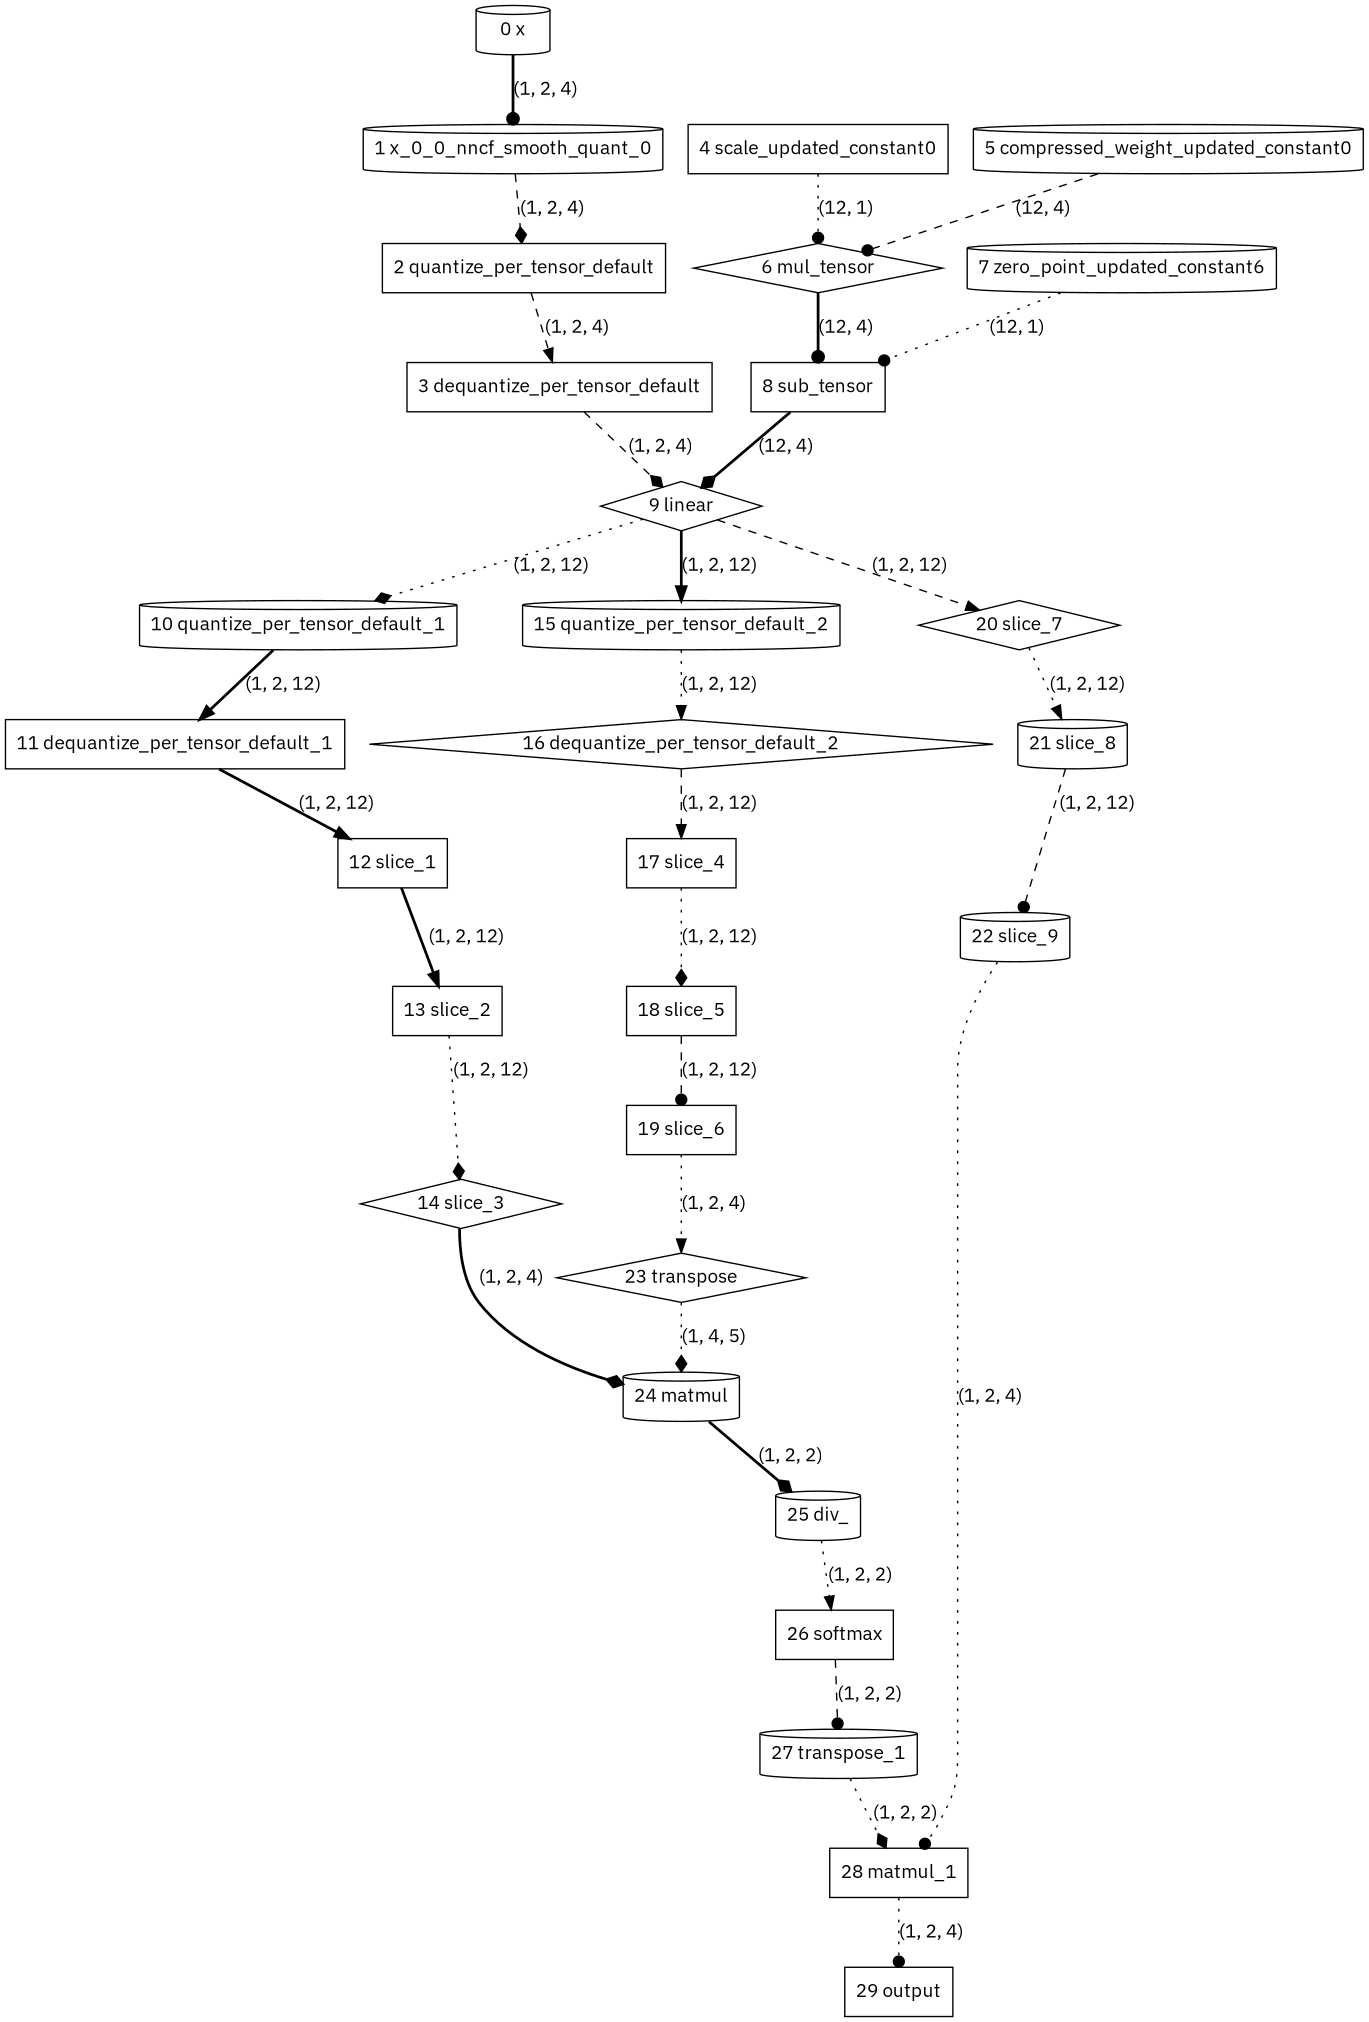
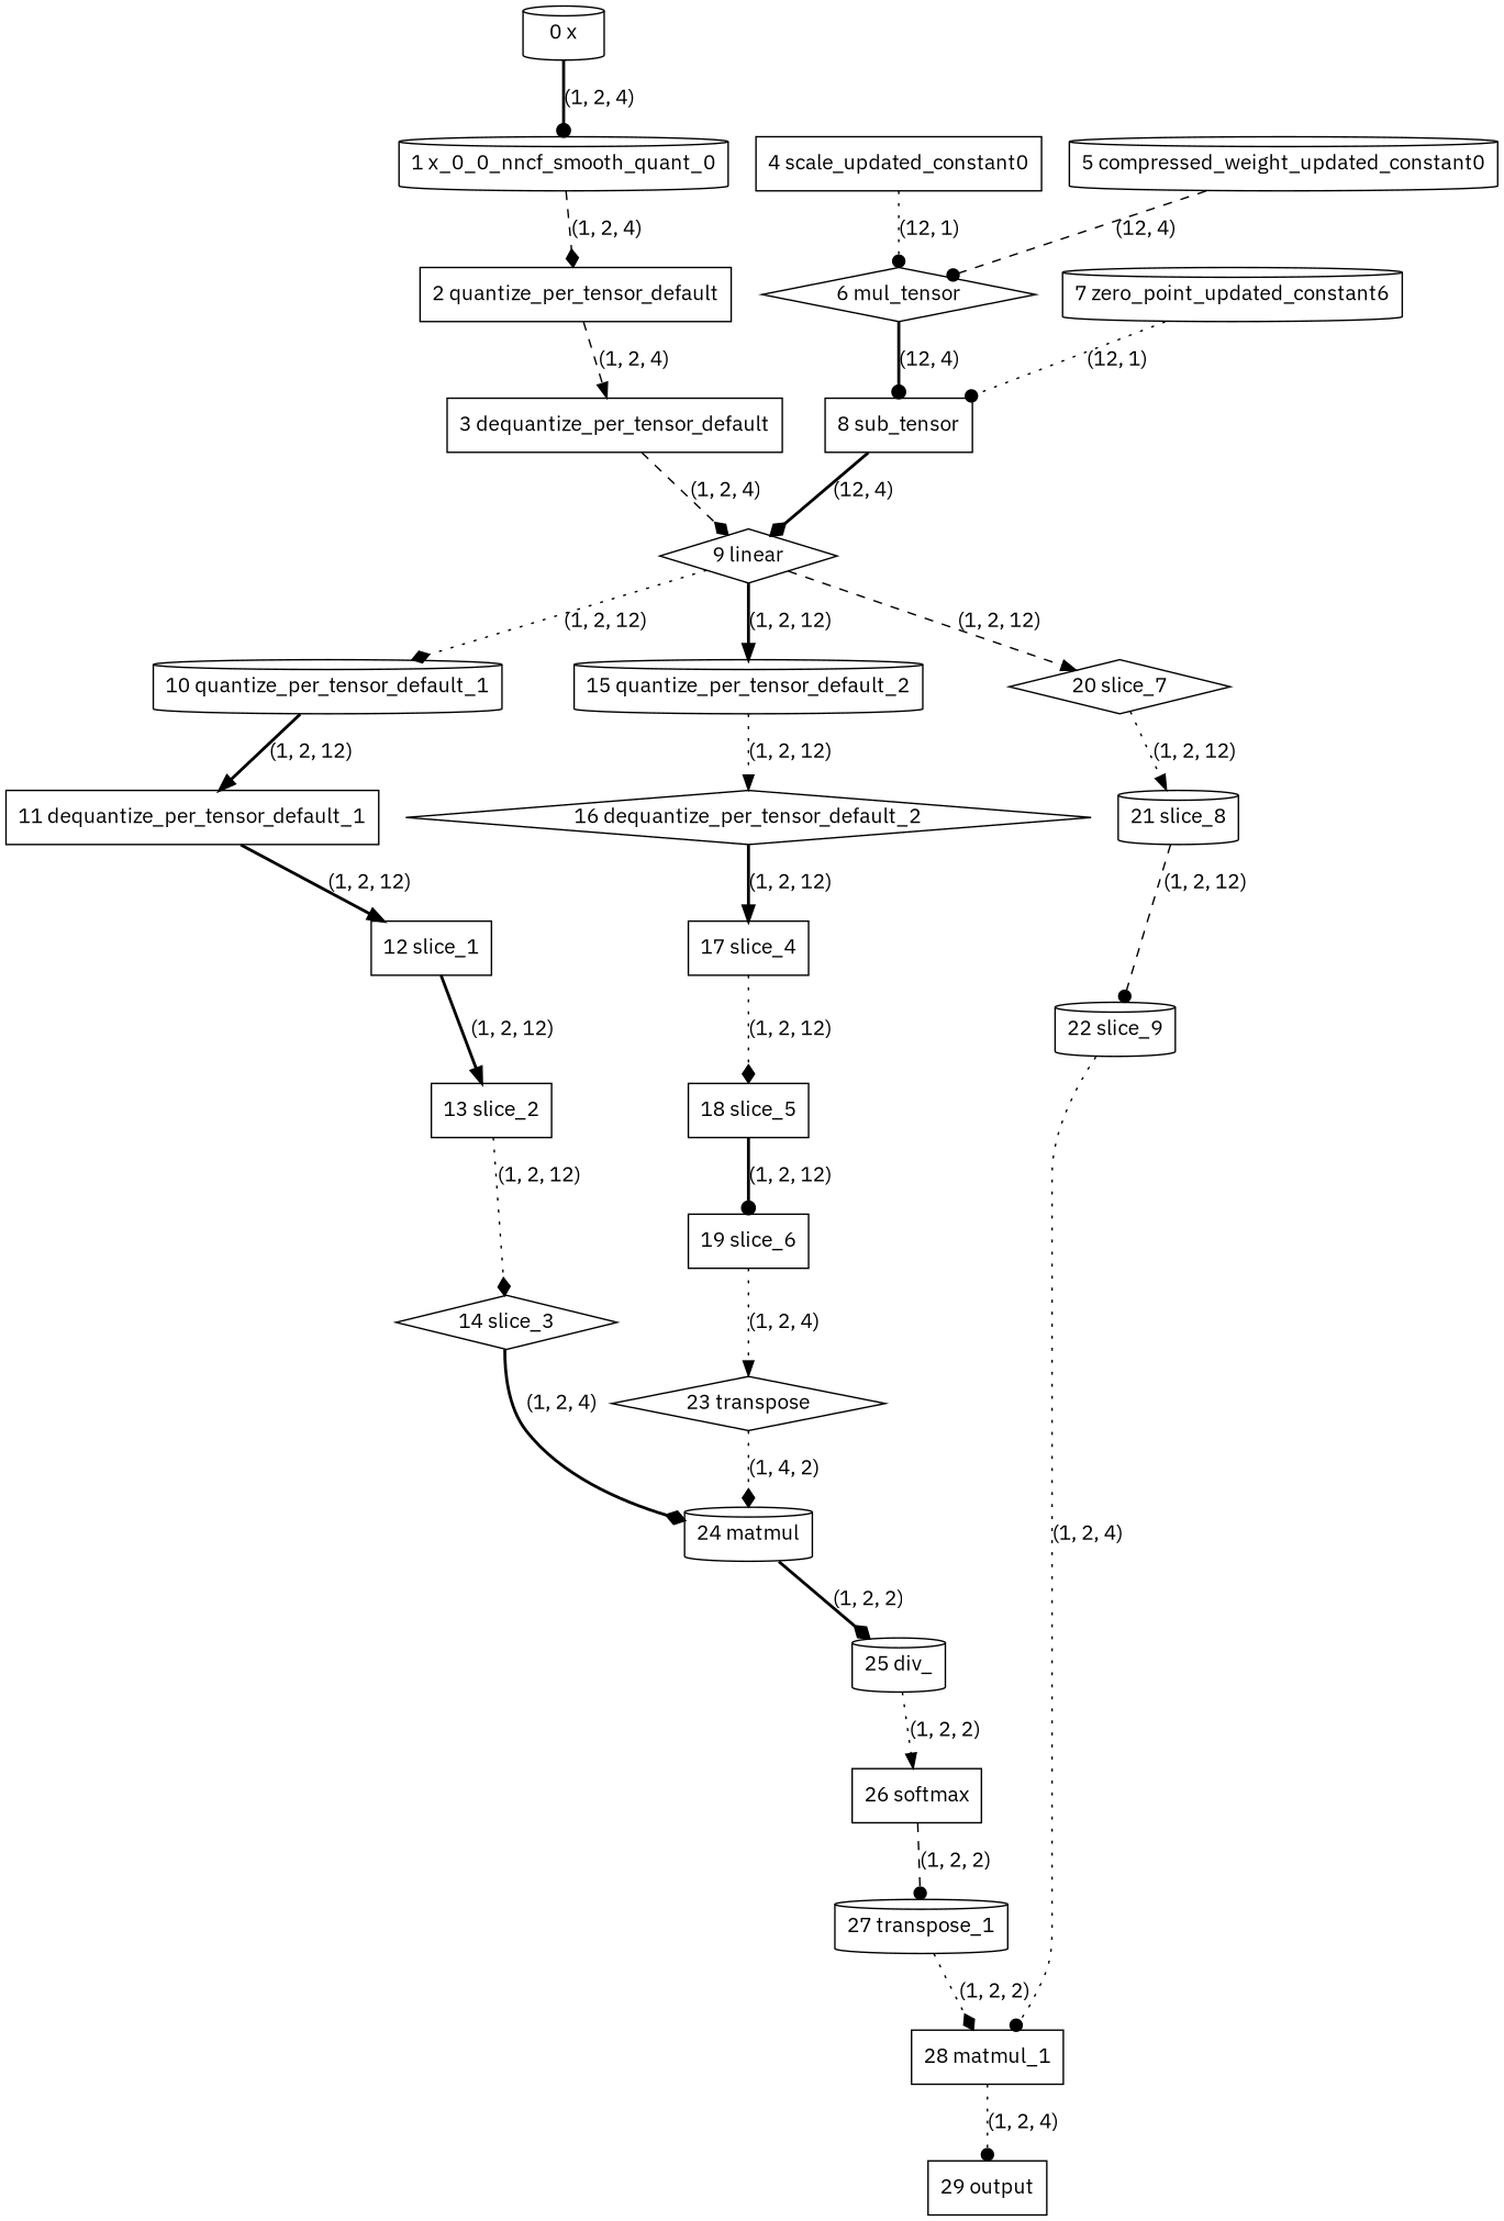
  strict digraph {
    fontname="IBM Plex Sans"
    node [fontname="IBM Plex Sans" shape=box type=slice]
    edge [arrowhead=normal fontname="IBM Plex Sans" style=dotted]
    "0 x" [shape=cylinder type=input]
    "1 x_0_0_nncf_smooth_quant_0" [shape=cylinder type=call_module]
    "2 quantize_per_tensor_default" [type=quantize_per_tensor]
    "3 dequantize_per_tensor_default" [type=dequantize_per_tensor]
    "9 linear" [shape=diamond type=linear]
    "10 quantize_per_tensor_default_1" [shape=cylinder type=quantize_per_tensor]
    "15 quantize_per_tensor_default_2" [shape=cylinder type=quantize_per_tensor]
    "20 slice_7" [shape=diamond]
    "4 scale_updated_constant0" [type=get_attr]
    "6 mul_tensor" [shape=diamond type=mul]
    "8 sub_tensor" [type=sub]
    "5 compressed_weight_updated_constant0" [shape=cylinder type=get_attr]
    n13 [label="7 zero_point_updated_constant6" shape=cylinder type=get_attr]
    "11 dequantize_per_tensor_default_1" [type=dequantize_per_tensor]
    "16 dequantize_per_tensor_default_2" [shape=diamond type=dequantize_per_tensor]
    "21 slice_8" [shape=cylinder]
    "12 slice_1"
    "13 slice_2"
    "14 slice_3" [shape=diamond]
    "24 matmul" [shape=cylinder type=matmul]
    "25 div_" [shape=cylinder type=div_]
    "17 slice_4"
    "18 slice_5"
    "19 slice_6"
    "23 transpose" [shape=diamond type=transpose]
    "22 slice_9" [shape=cylinder]
    "28 matmul_1" [type=matmul]
    "29 output" [type=output]
    "26 softmax" [type=softmax]
    "27 transpose_1" [shape=cylinder type=transpose]
    "0 x" -> "1 x_0_0_nncf_smooth_quant_0" [arrowhead=dot label="(1, 2, 4)" style=bold]
    "1 x_0_0_nncf_smooth_quant_0" -> "2 quantize_per_tensor_default" [arrowhead=diamond label="(1, 2, 4)" style=dashed]
    "2 quantize_per_tensor_default" -> "3 dequantize_per_tensor_default" [label="(1, 2, 4)" style=dashed]
    "3 dequantize_per_tensor_default" -> "9 linear" [arrowhead=diamond label="(1, 2, 4)" style=dashed]
    "9 linear" -> "10 quantize_per_tensor_default_1" [arrowhead=diamond label="(1, 2, 12)"]
    "9 linear" -> "15 quantize_per_tensor_default_2" [label="(1, 2, 12)" style=bold]
    "9 linear" -> "20 slice_7" [label="(1, 2, 12)" style=dashed]
    "10 quantize_per_tensor_default_1" -> "11 dequantize_per_tensor_default_1" [label="(1, 2, 12)" style=bold]
    "15 quantize_per_tensor_default_2" -> "16 dequantize_per_tensor_default_2" [label="(1, 2, 12)"]
    "20 slice_7" -> "21 slice_8" [label="(1, 2, 12)"]
    "4 scale_updated_constant0" -> "6 mul_tensor" [arrowhead=dot label="(12, 1)"]
    "6 mul_tensor" -> "8 sub_tensor" [arrowhead=dot label="(12, 4)" style=bold]
    "8 sub_tensor" -> "9 linear" [arrowhead=diamond label="(12, 4)" style=bold]
    "5 compressed_weight_updated_constant0" -> "6 mul_tensor" [arrowhead=dot label="(12, 4)" style=dashed]
    n13 -> "8 sub_tensor" [arrowhead=dot label="(12, 1)"]
    "11 dequantize_per_tensor_default_1" -> "12 slice_1" [label="(1, 2, 12)" style=bold]
-   "16 dequantize_per_tensor_default_2" -> "17 slice_4" [label="(1, 2, 12)" style=dashed]
+   "16 dequantize_per_tensor_default_2" -> "17 slice_4" [label="(1, 2, 12)" style=bold]
    "21 slice_8" -> "22 slice_9" [arrowhead=dot label="(1, 2, 12)" style=dashed]
    "12 slice_1" -> "13 slice_2" [label="(1, 2, 12)" style=bold]
    "13 slice_2" -> "14 slice_3" [arrowhead=diamond label="(1, 2, 12)"]
    "14 slice_3" -> "24 matmul" [arrowhead=diamond label="(1, 2, 4)" style=bold]
    "24 matmul" -> "25 div_" [arrowhead=diamond label="(1, 2, 2)" style=bold]
    "25 div_" -> "26 softmax" [label="(1, 2, 2)"]
    "17 slice_4" -> "18 slice_5" [arrowhead=diamond label="(1, 2, 12)"]
-   "18 slice_5" -> "19 slice_6" [arrowhead=dot label="(1, 2, 12)" style=dashed]
+   "18 slice_5" -> "19 slice_6" [arrowhead=dot label="(1, 2, 12)" style=bold]
    "19 slice_6" -> "23 transpose" [label="(1, 2, 4)"]
-   "23 transpose" -> "24 matmul" [arrowhead=diamond label="(1, 4, 5)"]
+   "23 transpose" -> "24 matmul" [arrowhead=diamond label="(1, 4, 2)"]
    "22 slice_9" -> "28 matmul_1" [arrowhead=dot label="(1, 2, 4)"]
    "28 matmul_1" -> "29 output" [arrowhead=dot label="(1, 2, 4)"]
    "26 softmax" -> "27 transpose_1" [arrowhead=dot label="(1, 2, 2)" style=dashed]
    "27 transpose_1" -> "28 matmul_1" [arrowhead=diamond label="(1, 2, 2)"]
  }
